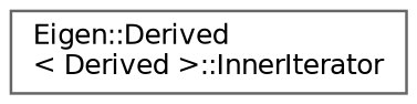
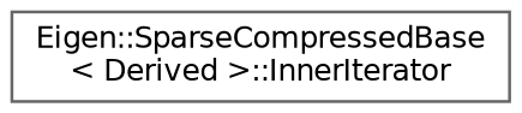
  digraph {
    rankdir=LR
-   n1 [color=grey40 fillcolor=white fontname=Helvetica fontsize=10 height=0.2 label="Eigen::Derived\l\< Derived \>::InnerIterator" shape=box style=filled width=0.4]
+   n1 [color=grey40 fillcolor=white fontname=Helvetica fontsize=10 height=0.2 label="Eigen::SparseCompressedBase\l\< Derived \>::InnerIterator" shape=box style=filled width=0.4]
  }
